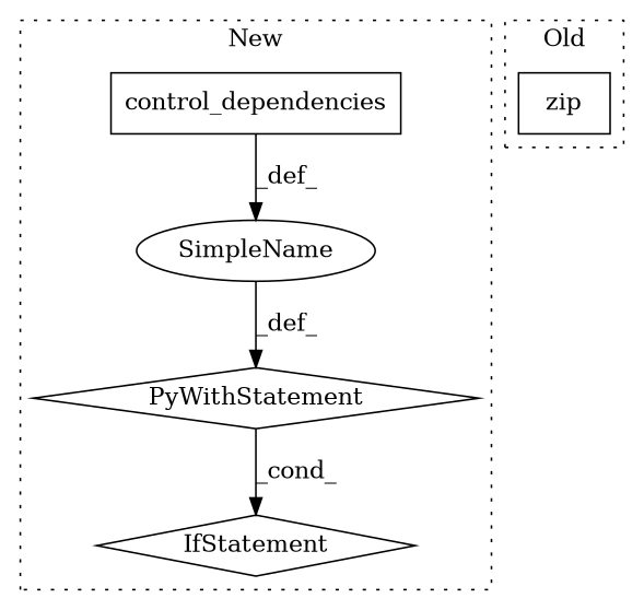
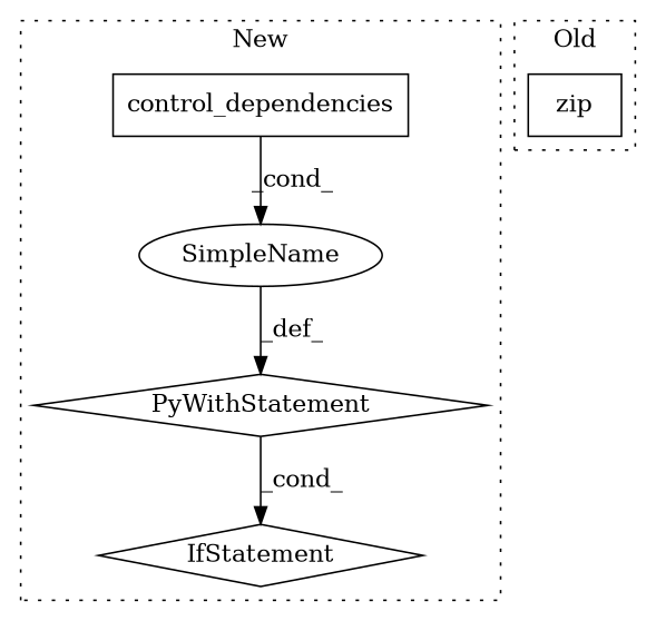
  digraph {
    node [a=32 shape=box]
    n1 [l="26,2" label=control_dependencies s="961,1022"]
    n2 [a=25 l="4,2" label=IfStatement s="1149,1169" shape=diamond]
    n3 [a=42 label=SimpleName shape=ellipse]
    n4 [a=104 l="10,2" label=PyWithStatement s="940,1024" shape=diamond]
    n5 [l="4,1" label=zip s="1305,1327"]
    subgraph cluster_1 {
      label=New
      style=dotted
      n1
      n2
      n3
      n4
    }
    subgraph cluster_2 {
      label=Old
      style=dotted
      n5
    }
-   n1 -> n3 [label=_def_]
+   n1 -> n3 [label=_cond_]
    n3 -> n4 [label=_def_]
    n4 -> n2 [label=_cond_]
  }
